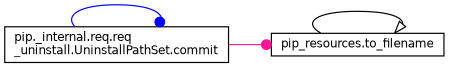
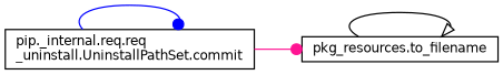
  digraph {
    rankdir=LR
    node [color=black fillcolor=white fontname=Helvetica fontsize=10 shape=record style=filled]
    edge [fontname=Helvetica fontsize=10 labelfontname=Helvetica labelfontsize=10 style=solid arrowhead=dot]
    n1 [fontcolor=black height=0.2 label="pip._internal.req.req\l_uninstall.UninstallPathSet.commit" width=0.4]
-   n2 [height=0.2 label="pip_resources.to_filename" width=0.4]
+   n2 [height=0.2 label="pkg_resources.to_filename" width=0.4]
    n1 -> n1 [color=blue]
    n1 -> n2 [color=deeppink]
    n2 -> n2 [color=black arrowhead=onormal]
  }
